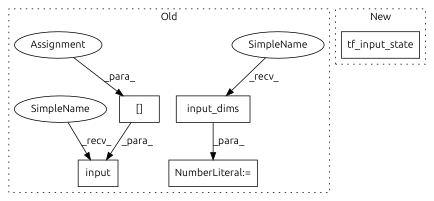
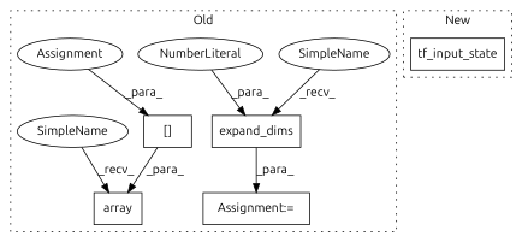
  digraph {
    fontname=Ubuntu
    node [a=32 fontname=Ubuntu l=1 shape=box]
    edge [fontname=Ubuntu]
-   n1 [l="6,1" label=input s="3925,3956"]
-   n2 [l="12,1" label=input_dims s="3910,3959"]
-   n4 [a=7 label="NumberLiteral:=" s=3906]
+   n1 [l="6,1" label=array s="3925,3956"]
+   n2 [l="12,1" label=expand_dims s="3910,3959"]
+   n3 [a=34 label=NumberLiteral s=3958 shape=ellipse]
+   n4 [a=7 label="Assignment:=" s=3906]
    n5 [a=2 l="11,1" label="[]" s="3931,3955"]
    n6 [a=45 l=13 label=Assignment s=3942 shape=ellipse]
    n7 [a=42 l=2 label=SimpleName s=3922 shape=ellipse]
    n8 [a=42 l=2 label=SimpleName s=3907 shape=ellipse]
    n9 [l="15,1" label=tf_input_state s="4117,4142"]
    subgraph cluster_1 {
      label=Old
      style=dotted
      n1
      n2
+     n3
      n4
      n5
      n6
      n7
      n8
    }
    subgraph cluster_2 {
      label=New
      style=dotted
      n9
    }
    n2 -> n4 [label=_para_]
+   n3 -> n2 [label=_para_]
    n5 -> n1 [label=_para_]
    n6 -> n5 [label=_para_]
    n7 -> n1 [label=_recv_]
    n8 -> n2 [label=_recv_]
  }
